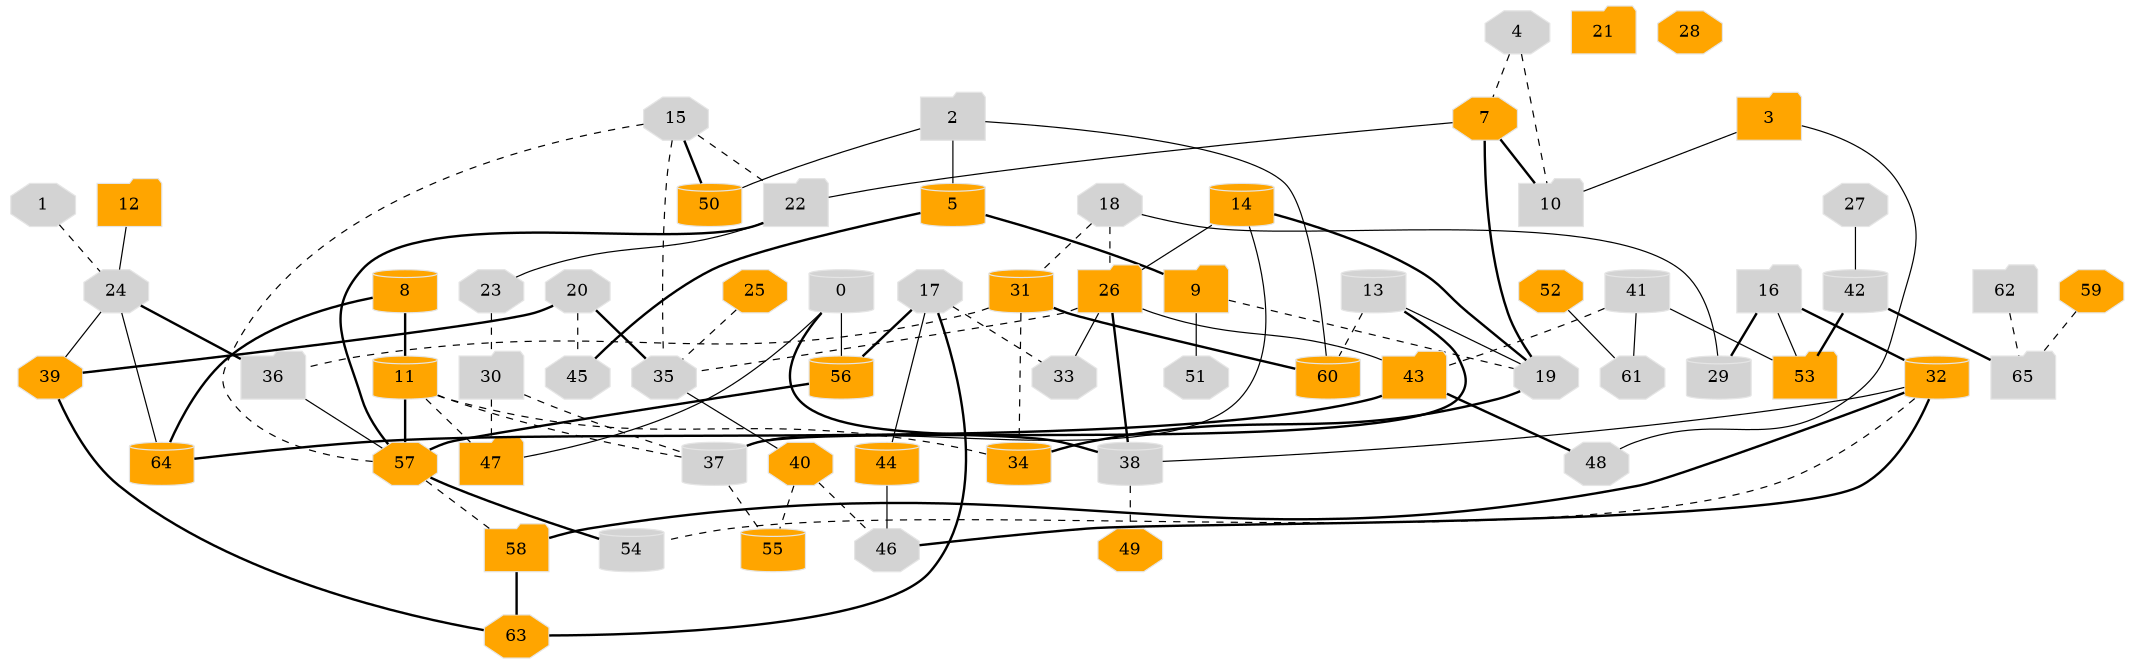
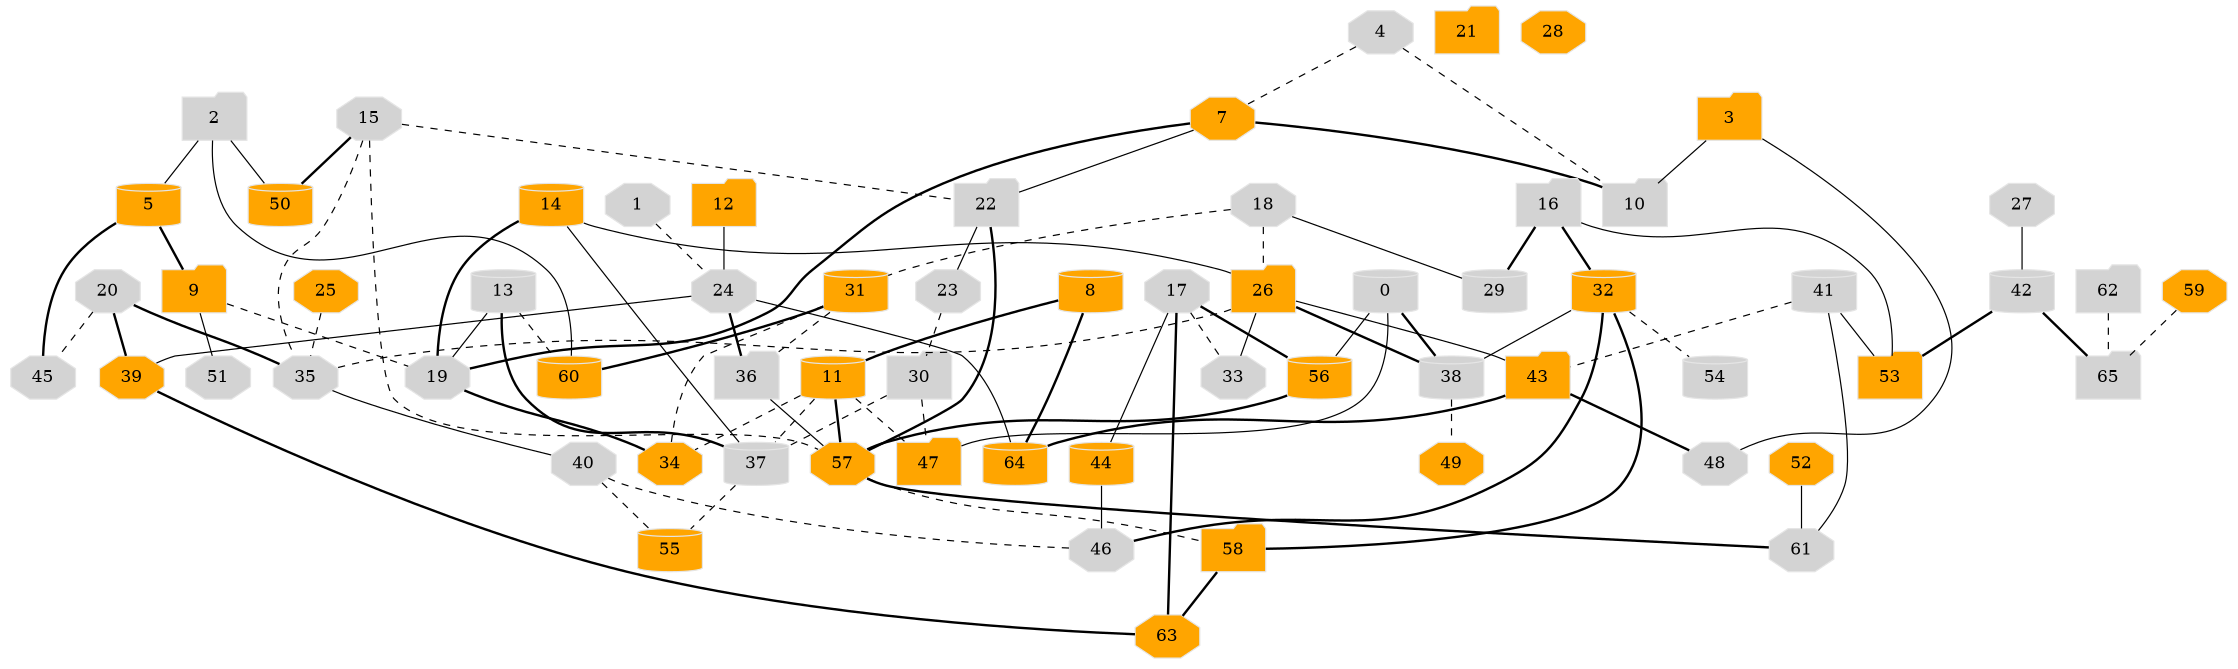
  graph {
    node [color=gray90 fillcolor=lightgrey shape=octagon style=filled]
    edge [style=bold]
    1
    24
    64 [fillcolor=orange shape=cylinder]
    39 [fillcolor=orange]
    36 [shape=folder]
    2 [shape=folder]
    5 [fillcolor=orange shape=cylinder]
    50 [fillcolor=orange shape=cylinder]
    60 [fillcolor=orange shape=cylinder]
    9 [fillcolor=orange shape=folder]
    45
    3 [fillcolor=orange shape=folder]
    10 [shape=folder]
    48
    4
    7 [fillcolor=orange]
    19
    22 [shape=folder]
    51
    n20 [label=0 shape=cylinder]
    38 [shape=cylinder]
    47 [fillcolor=orange shape=folder]
    56 [fillcolor=orange shape=cylinder]
    49 [fillcolor=orange]
    57 [fillcolor=orange]
-   34 [fillcolor=orange shape=cylinder]
+   34 [fillcolor=orange]
    23
    8 [fillcolor=orange shape=cylinder]
    11 [fillcolor=orange shape=cylinder]
    37 [shape=cylinder]
    44 [fillcolor=orange shape=cylinder]
    46
    55 [fillcolor=orange shape=cylinder]
    58 [fillcolor=orange shape=folder]
    61
    12 [fillcolor=orange shape=folder]
    13 [shape=cylinder]
    14 [fillcolor=orange shape=cylinder]
    26 [fillcolor=orange shape=folder]
    35
    33
    43 [fillcolor=orange shape=folder]
    15
-   40 [fillcolor=orange]
+   40
    16 [shape=folder]
    29 [shape=cylinder]
    32 [fillcolor=orange shape=cylinder]
    53 [fillcolor=orange shape=folder]
    54 [shape=cylinder]
    17
    63 [fillcolor=orange]
    18
    31 [fillcolor=orange shape=cylinder]
    20
    21 [fillcolor=orange shape=folder]
    30 [shape=folder]
    25 [fillcolor=orange]
    42 [shape=cylinder]
    27
    65 [shape=folder]
    28 [fillcolor=orange]
    41 [shape=cylinder]
    52 [fillcolor=orange]
    59 [fillcolor=orange]
    62 [shape=folder]
    1 -- 24 [style=dashed]
    24 -- 64 [style=solid]
    24 -- 39 [style=solid]
    24 -- 36
    39 -- 63
    36 -- 57 [style=solid]
    2 -- 5 [style=solid]
    2 -- 50 [style=solid]
    2 -- 60 [style=solid]
    5 -- 9
    5 -- 45
    9 -- 19 [style=dashed]
    9 -- 51 [style=solid]
    3 -- 10 [style=solid]
    3 -- 48 [style=solid]
    4 -- 10 [style=dashed]
    4 -- 7 [style=dashed]
    7 -- 10
    7 -- 19
    7 -- 22 [style=solid]
    19 -- 34
    22 -- 57
    22 -- 23 [style=solid]
    n20 -- 38
    n20 -- 47 [style=solid]
    n20 -- 56 [style=solid]
    38 -- 49 [style=dashed]
    56 -- 57
    57 -- 58 [style=dashed]
-   57 -- 54
+   57 -- 61
    23 -- 30 [style=dashed]
    8 -- 64
    8 -- 11
    11 -- 47 [style=dashed]
    11 -- 57
    11 -- 34 [style=dashed]
    11 -- 37 [style=dashed]
    37 -- 55 [style=dashed]
    44 -- 46 [style=solid]
    58 -- 63
    12 -- 24 [style=solid]
    13 -- 60 [style=dashed]
    13 -- 19 [style=solid]
    13 -- 37
    14 -- 19
    14 -- 37 [style=solid]
    14 -- 26 [style=solid]
    26 -- 38
    26 -- 35 [style=dashed]
    26 -- 33 [style=solid]
    26 -- 43 [style=solid]
    35 -- 40 [style=solid]
    43 -- 64
    43 -- 48
    15 -- 50
    15 -- 22 [style=dashed]
    15 -- 57 [style=dashed]
    15 -- 35 [style=dashed]
    40 -- 46 [style=dashed]
    40 -- 55 [style=dashed]
    16 -- 29
    16 -- 32
    16 -- 53 [style=solid]
    32 -- 38 [style=solid]
    32 -- 46
    32 -- 58
    32 -- 54 [style=dashed]
    17 -- 56
    17 -- 44 [style=solid]
    17 -- 33 [style=dashed]
    17 -- 63
    18 -- 26 [style=dashed]
    18 -- 29 [style=solid]
    18 -- 31 [style=dashed]
    31 -- 36 [style=dashed]
    31 -- 60
    31 -- 34 [style=dashed]
    20 -- 39
    20 -- 45 [style=dashed]
    20 -- 35
    30 -- 47 [style=dashed]
    30 -- 37 [style=dashed]
    25 -- 35 [style=dashed]
    42 -- 53
    42 -- 65
    27 -- 42 [style=solid]
    41 -- 61 [style=solid]
    41 -- 43 [style=dashed]
    41 -- 53 [style=solid]
    52 -- 61 [style=solid]
    59 -- 65 [style=dashed]
    62 -- 65 [style=dashed]
  }
